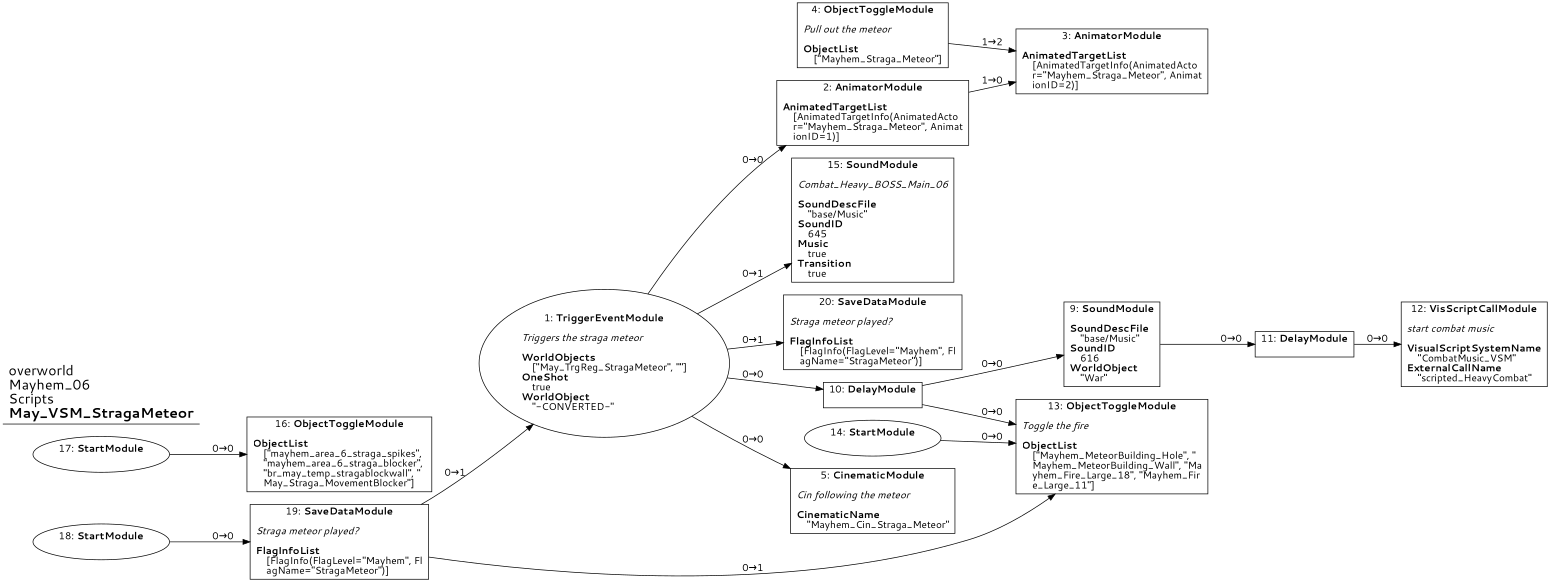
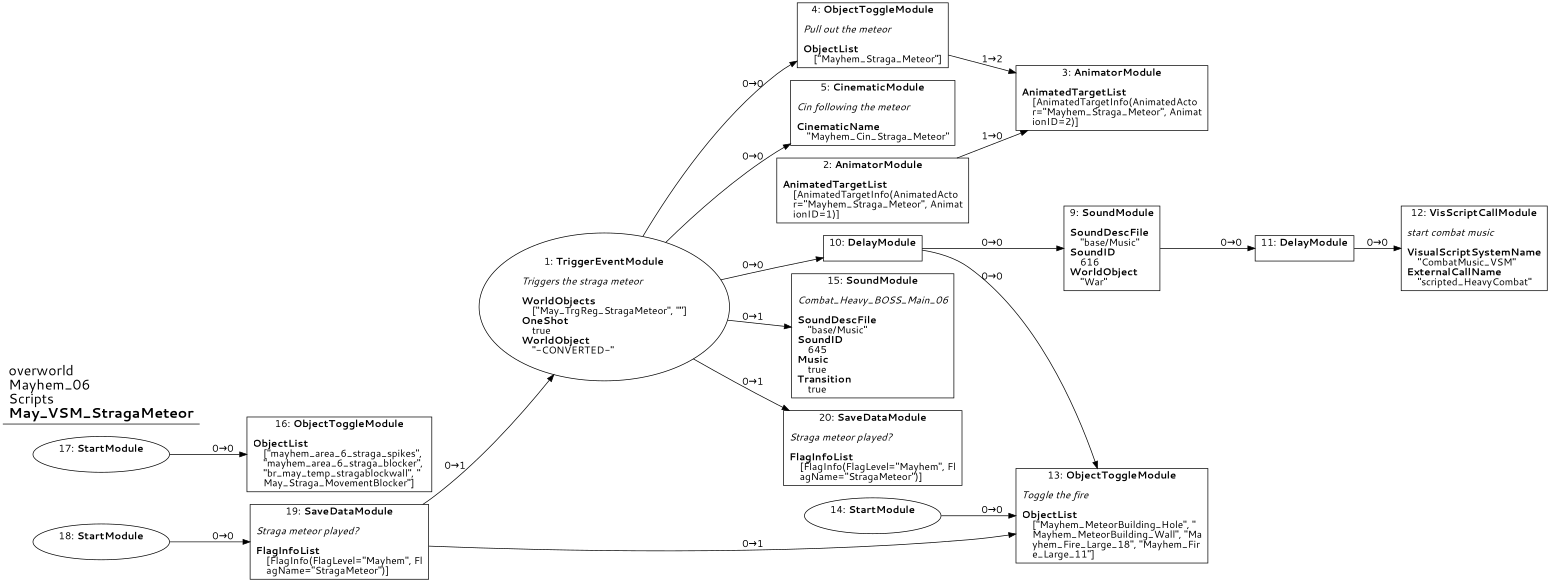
  digraph {
    fontname="Segoe UI"
    rankdir=LR
    splines=spline
    node [fontname="Segoe UI" shape=box]
    edge [fontname="Segoe UI"]
    n1 [label=<1: <b>TriggerEventModule</b><br/><br/><i>Triggers the straga meteor<br align="left"/></i><br align="left"/><b>WorldObjects</b><br align="left"/>    [&quot;May_TrgReg_StragaMeteor&quot;, &quot;&quot;]<br align="left"/><b>OneShot</b><br align="left"/>    true<br align="left"/><b>WorldObject</b><br align="left"/>    &quot;-CONVERTED-&quot;<br align="left"/>> shape=oval]
    n2 [label=<2: <b>AnimatorModule</b><br/><br/><b>AnimatedTargetList</b><br align="left"/>    [AnimatedTargetInfo(AnimatedActo<br align="left"/>    r=&quot;Mayhem_Straga_Meteor&quot;, Animat<br align="left"/>    ionID=1)]<br align="left"/>>]
    n3 [label=<5: <b>CinematicModule</b><br/><br/><i>Cin following the meteor<br align="left"/></i><br align="left"/><b>CinematicName</b><br align="left"/>    &quot;Mayhem_Cin_Straga_Meteor&quot;<br align="left"/>>]
    n4 [label=<10: <b>DelayModule</b><br/><br/>>]
    n5 [label=<15: <b>SoundModule</b><br/><br/><i>Combat_Heavy_BOSS_Main_06<br align="left"/></i><br align="left"/><b>SoundDescFile</b><br align="left"/>    &quot;base/Music&quot;<br align="left"/><b>SoundID</b><br align="left"/>    645<br align="left"/><b>Music</b><br align="left"/>    true<br align="left"/><b>Transition</b><br align="left"/>    true<br align="left"/>>]
    n6 [label=<20: <b>SaveDataModule</b><br/><br/><i>Straga meteor played?<br align="left"/></i><br align="left"/><b>FlagInfoList</b><br align="left"/>    [FlagInfo(FlagLevel=&quot;Mayhem&quot;, Fl<br align="left"/>    agName=&quot;StragaMeteor&quot;)]<br align="left"/>>]
    n7 [label=<3: <b>AnimatorModule</b><br/><br/><b>AnimatedTargetList</b><br align="left"/>    [AnimatedTargetInfo(AnimatedActo<br align="left"/>    r=&quot;Mayhem_Straga_Meteor&quot;, Animat<br align="left"/>    ionID=2)]<br align="left"/>>]
    n8 [label=<9: <b>SoundModule</b><br/><br/><b>SoundDescFile</b><br align="left"/>    &quot;base/Music&quot;<br align="left"/><b>SoundID</b><br align="left"/>    616<br align="left"/><b>WorldObject</b><br align="left"/>    &quot;War&quot;<br align="left"/>>]
    n9 [label=<13: <b>ObjectToggleModule</b><br/><br/><i>Toggle the fire <br align="left"/></i><br align="left"/><b>ObjectList</b><br align="left"/>    [&quot;Mayhem_MeteorBuilding_Hole&quot;, &quot;<br align="left"/>    Mayhem_MeteorBuilding_Wall&quot;, &quot;Ma<br align="left"/>    yhem_Fire_Large_18&quot;, &quot;Mayhem_Fir<br align="left"/>    e_Large_11&quot;]<br align="left"/>>]
    n10 [label=<11: <b>DelayModule</b><br/><br/>>]
    n11 [label=<4: <b>ObjectToggleModule</b><br/><br/><i>Pull out the meteor<br align="left"/></i><br align="left"/><b>ObjectList</b><br align="left"/>    [&quot;Mayhem_Straga_Meteor&quot;]<br align="left"/>>]
    n12 [label=<12: <b>VisScriptCallModule</b><br/><br/><i>start combat music<br align="left"/></i><br align="left"/><b>VisualScriptSystemName</b><br align="left"/>    &quot;CombatMusic_VSM&quot;<br align="left"/><b>ExternalCallName</b><br align="left"/>    &quot;scripted_HeavyCombat&quot;<br align="left"/>>]
    n13 [label=<14: <b>StartModule</b><br/><br/>> shape=oval]
    n14 [label=<16: <b>ObjectToggleModule</b><br/><br/><b>ObjectList</b><br align="left"/>    [&quot;mayhem_area_6_straga_spikes&quot;, <br align="left"/>    &quot;mayhem_area_6_straga_blocker&quot;, <br align="left"/>    &quot;br_may_temp_stragablockwall&quot;, &quot;<br align="left"/>    May_Straga_MovementBlocker&quot;]<br align="left"/>>]
    n15 [label=<17: <b>StartModule</b><br/><br/>> shape=oval]
    n16 [label=<18: <b>StartModule</b><br/><br/>> shape=oval]
    n17 [label=<19: <b>SaveDataModule</b><br/><br/><i>Straga meteor played?<br align="left"/></i><br align="left"/><b>FlagInfoList</b><br align="left"/>    [FlagInfo(FlagLevel=&quot;Mayhem&quot;, Fl<br align="left"/>    agName=&quot;StragaMeteor&quot;)]<br align="left"/>>]
    n18 [label=<<font point-size="20">overworld<br align="left"/>Mayhem_06<br align="left"/>Scripts<br align="left"/><b>May_VSM_StragaMeteor</b><br align="left"/></font>> shape=underline]
-   n1 -> n2 [label="0→0"]
+   n1 -> n11 [label="0→0"]
    n1 -> n3 [label="0→0"]
    n1 -> n4 [label="0→0"]
    n1 -> n5 [label="0→1"]
    n1 -> n6 [label="0→1"]
    n2 -> n7 [label="1→0"]
    n4 -> n8 [label="0→0"]
    n4 -> n9 [label="0→0"]
    n8 -> n10 [label="0→0"]
    n10 -> n12 [label="0→0"]
    n11 -> n7 [label="1→2"]
    n13 -> n9 [label="0→0"]
    n15 -> n14 [label="0→0"]
    n16 -> n17 [label="0→0"]
    n17 -> n1 [label="0→1"]
    n17 -> n9 [label="0→1"]
  }
